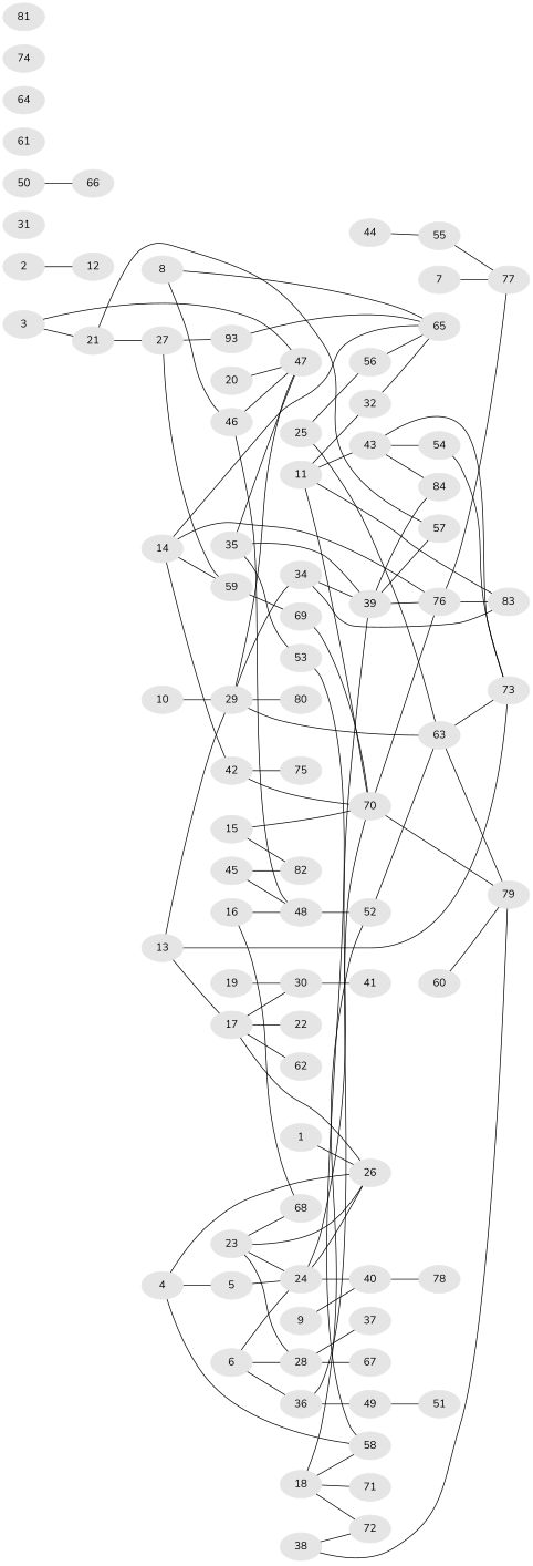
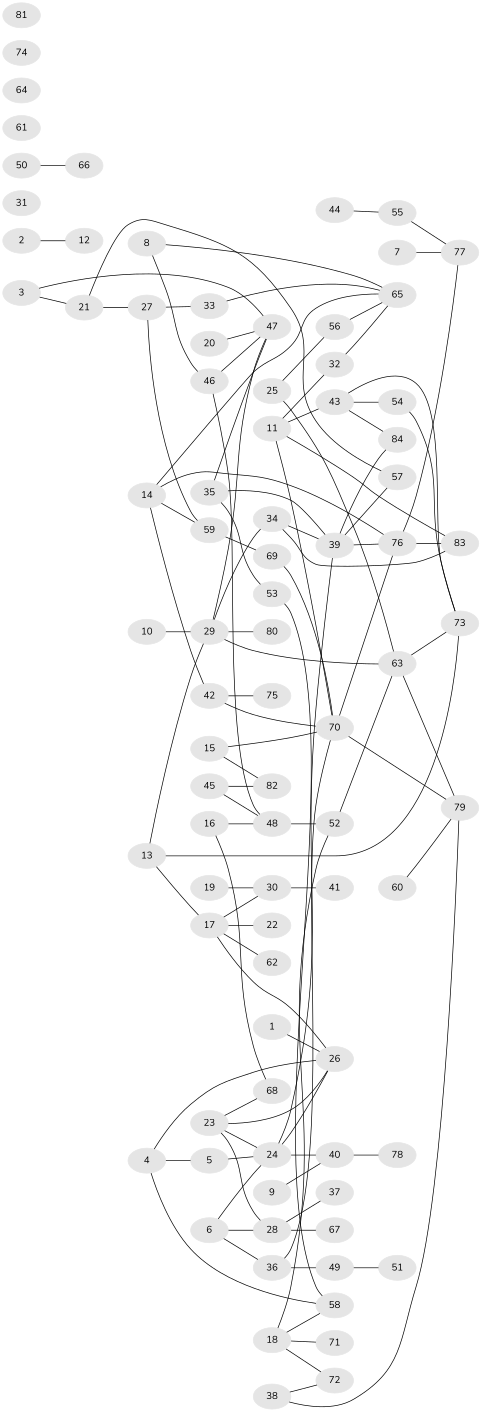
  graph {
    fontname=Nunito
    rankdir=LR
    node [color=gray90 fontname=Nunito style=filled]
    edge [fontname=Nunito]
    1
    26
    2
    12
    3
    21
    47
    27
    57
    4
    5
    58
    24
    40
    39
    6
    28
    36
    37
    67
    70
    49
    7
    77
    8
    46
    65
    48
    9
    78
    10
    29
    63
    34
    80
    11
    32
    43
    83
    73
    84
    54
    76
    79
    13
    17
    22
    30
    62
    14
    42
    59
    75
    69
    15
    82
    16
    68
    52
    41
    18
    71
    72
    19
    20
-   33 [label=93]
+   33
    23
    25
    56
    31
    35
    53
    51
    38
    44
    55
    45
    50
    66
    60
    61
    64
    74
    81
    1 -- 26
    2 -- 12
    3 -- 21
    3 -- 47
    21 -- 27
    21 -- 57
    27 -- 59
    27 -- 33
    4 -- 26
    4 -- 5
    4 -- 58
    5 -- 24
    24 -- 26
    24 -- 40
    24 -- 39
    40 -- 78
    39 -- 57
    39 -- 84
    39 -- 76
    6 -- 24
    6 -- 28
    6 -- 36
    28 -- 37
    28 -- 67
    36 -- 70
    36 -- 49
    70 -- 76
    70 -- 79
    49 -- 51
    7 -- 77
    8 -- 46
    8 -- 65
    46 -- 47
    46 -- 48
    48 -- 52
    9 -- 40
    10 -- 29
    29 -- 47
    29 -- 63
    29 -- 34
    29 -- 80
    63 -- 73
    63 -- 79
    34 -- 39
    34 -- 83
    11 -- 70
    11 -- 32
    11 -- 43
    11 -- 83
    32 -- 65
    43 -- 73
    43 -- 84
    43 -- 54
    54 -- 73
    76 -- 77
    76 -- 83
    13 -- 29
    13 -- 73
    13 -- 17
    17 -- 26
    17 -- 22
    17 -- 30
    17 -- 62
    30 -- 41
    14 -- 65
    14 -- 76
    14 -- 42
    14 -- 59
    42 -- 70
    42 -- 75
    59 -- 69
    69 -- 70
    15 -- 70
    15 -- 82
    16 -- 48
    16 -- 68
    52 -- 63
    18 -- 58
    18 -- 52
    18 -- 71
    18 -- 72
    19 -- 30
    20 -- 47
    33 -- 65
    23 -- 26
    23 -- 24
    23 -- 28
    23 -- 68
    25 -- 63
    25 -- 56
    56 -- 65
    35 -- 47
    35 -- 39
    35 -- 53
    53 -- 58
    38 -- 79
    38 -- 72
    44 -- 55
    55 -- 77
    45 -- 48
    45 -- 82
    50 -- 66
    60 -- 79
  }
